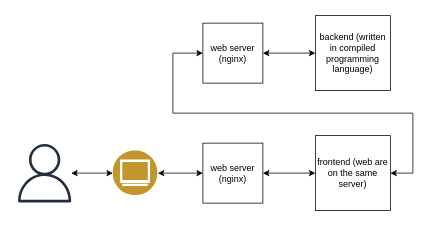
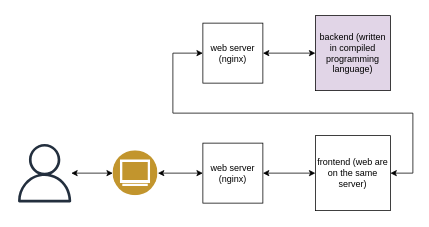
  <mxCell id="0" />
  <mxCell id="1" parent="0" />
  <mxCell id="2" style="edgeStyle=orthogonalEdgeStyle;rounded=0;orthogonalLoop=1;jettySize=auto;html=1;entryX=0;entryY=0.5;entryDx=0;entryDy=0;startArrow=classic;startFill=1;" edge="1" parent="1" source="3" target="4"><mxGeometry relative="1" as="geometry" /></mxCell>
  <mxCell id="3" value="web server (nginx)" style="whiteSpace=wrap;html=1;aspect=fixed;" vertex="1" parent="1"><mxGeometry x="270" y="30" width="80" height="80" as="geometry" /></mxCell>
- <mxCell id="4" value="backend (written in compiled programming language)" style="whiteSpace=wrap;html=1;aspect=fixed;" vertex="1" parent="1"><mxGeometry x="420" y="20" width="100" height="100" as="geometry" /></mxCell>
+ <mxCell id="4" value="backend (written in compiled programming language)" style="whiteSpace=wrap;html=1;aspect=fixed;fillColor=#e1d5e7;" vertex="1" parent="1"><mxGeometry x="420" y="20" width="100" height="100" as="geometry" /></mxCell>
  <mxCell id="5" style="edgeStyle=orthogonalEdgeStyle;rounded=0;orthogonalLoop=1;jettySize=auto;html=1;entryX=0;entryY=0.5;entryDx=0;entryDy=0;endArrow=classic;endFill=1;startArrow=classic;startFill=1;" edge="1" parent="1" source="6" target="8"><mxGeometry relative="1" as="geometry" /></mxCell>
  <mxCell id="6" value="web server (nginx)" style="whiteSpace=wrap;html=1;aspect=fixed;" vertex="1" parent="1"><mxGeometry x="270" y="190" width="80" height="80" as="geometry" /></mxCell>
  <mxCell id="7" style="edgeStyle=orthogonalEdgeStyle;rounded=0;orthogonalLoop=1;jettySize=auto;html=1;entryX=0;entryY=0.5;entryDx=0;entryDy=0;startArrow=classic;startFill=1;" edge="1" parent="1" source="8" target="3"><mxGeometry relative="1" as="geometry"><Array as="points"><mxPoint x="550" y="230" /><mxPoint x="550" y="150" /><mxPoint x="230" y="150" /><mxPoint x="230" y="70" /></Array></mxGeometry></mxCell>
  <mxCell id="8" value="frontend (web are on the same server)" style="whiteSpace=wrap;html=1;aspect=fixed;" vertex="1" parent="1"><mxGeometry x="420" y="180" width="100" height="100" as="geometry" /></mxCell>
  <mxCell id="9" style="edgeStyle=orthogonalEdgeStyle;rounded=0;orthogonalLoop=1;jettySize=auto;html=1;entryX=0;entryY=0.5;entryDx=0;entryDy=0;startArrow=classic;startFill=1;exitX=1;exitY=0.5;exitDx=0;exitDy=0;" edge="1" parent="1" source="12" target="6"><mxGeometry relative="1" as="geometry" /></mxCell>
  <mxCell id="10" style="edgeStyle=orthogonalEdgeStyle;rounded=0;orthogonalLoop=1;jettySize=auto;html=1;entryX=0;entryY=0.5;entryDx=0;entryDy=0;startArrow=classic;startFill=1;endArrow=classic;endFill=1;" edge="1" parent="1" source="11" target="12"><mxGeometry relative="1" as="geometry" /></mxCell>
  <mxCell id="11" value="" style="sketch=0;outlineConnect=0;fontColor=#232F3E;gradientColor=none;fillColor=#232F3E;strokeColor=none;dashed=0;verticalLabelPosition=bottom;verticalAlign=top;align=center;html=1;fontSize=12;fontStyle=0;aspect=fixed;pointerEvents=1;shape=mxgraph.aws4.user;" vertex="1" parent="1"><mxGeometry x="20" y="191" width="78" height="78" as="geometry" /></mxCell>
  <mxCell id="12" value="" style="aspect=fixed;perimeter=ellipsePerimeter;html=1;align=center;shadow=0;dashed=0;fontColor=#4277BB;labelBackgroundColor=#ffffff;fontSize=12;spacingTop=3;image;image=img/lib/ibm/users/browser.svg;" vertex="1" parent="1"><mxGeometry x="150" y="200" width="60" height="60" as="geometry" /></mxCell>
